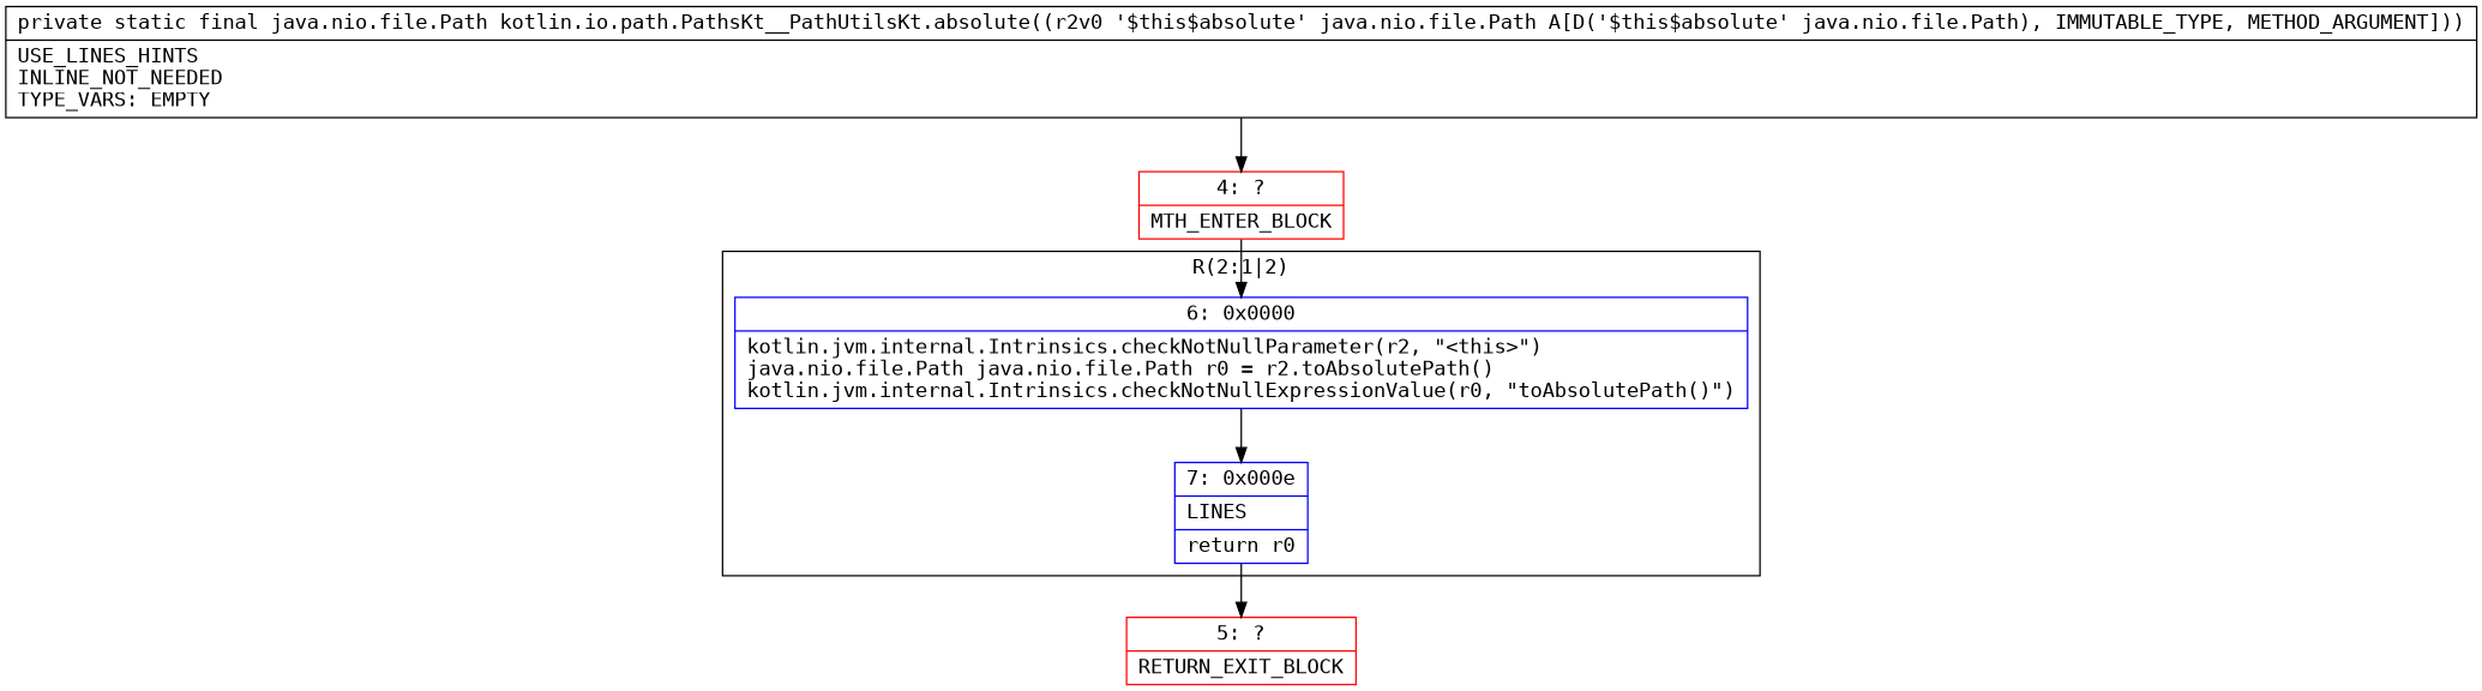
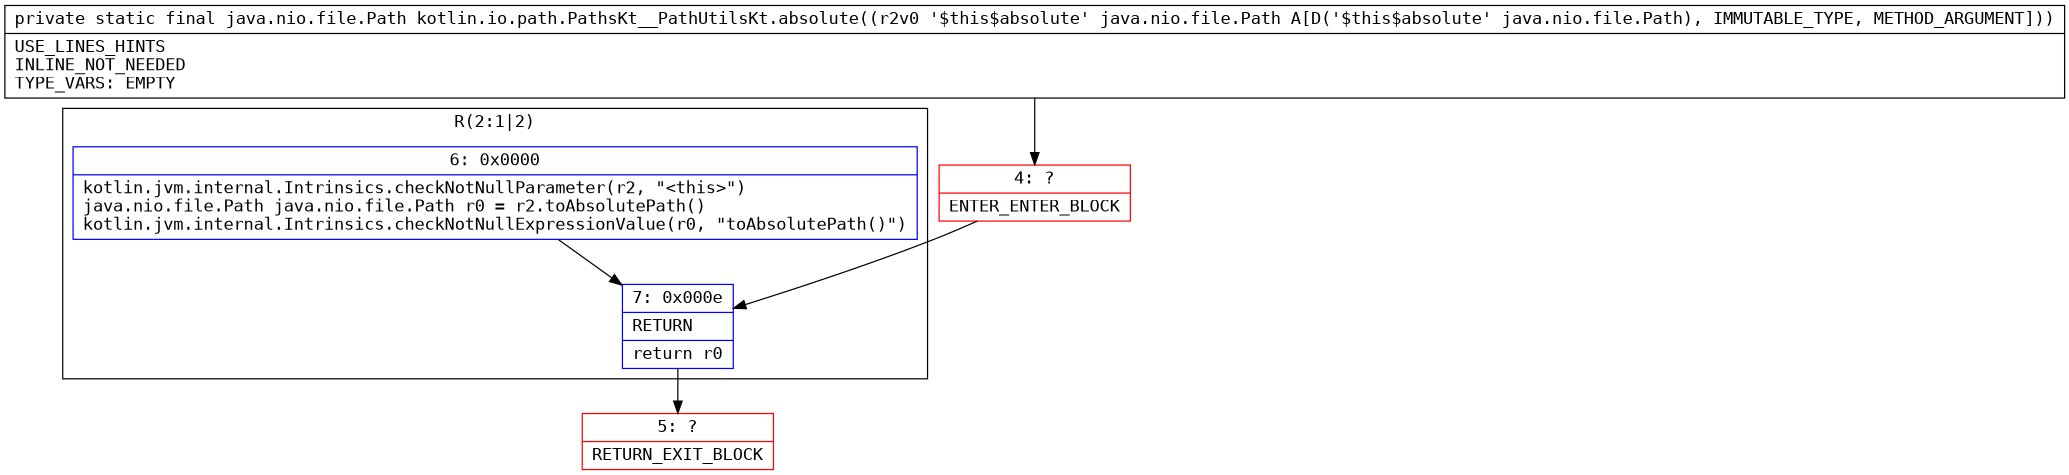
  digraph {
    fontname="DejaVu Sans Mono"
    node [color=blue fontname="DejaVu Sans Mono" shape=record]
    edge [fontname="DejaVu Sans Mono"]
    n1 [label="{6\:\ 0x0000|kotlin.jvm.internal.Intrinsics.checkNotNullParameter(r2, \"\<this\>\")\ljava.nio.file.Path java.nio.file.Path r0 = r2.toAbsolutePath()\lkotlin.jvm.internal.Intrinsics.checkNotNullExpressionValue(r0, \"toAbsolutePath()\")\l}"]
-   n2 [label="{7\:\ 0x000e|LINES\l|return r0\l}"]
+   n2 [label="{7\:\ 0x000e|RETURN\l|return r0\l}"]
    n3 [color=red label="{5\:\ ?|RETURN_EXIT_BLOCK\l}"]
-   n4 [color=red label="{4\:\ ?|MTH_ENTER_BLOCK\l}"]
+   n4 [color=red label="{4\:\ ?|ENTER_ENTER_BLOCK\l}"]
    n5 [label="{private static final java.nio.file.Path kotlin.io.path.PathsKt__PathUtilsKt.absolute((r2v0 '$this$absolute' java.nio.file.Path A[D('$this$absolute' java.nio.file.Path), IMMUTABLE_TYPE, METHOD_ARGUMENT]))  | USE_LINES_HINTS\lINLINE_NOT_NEEDED\lTYPE_VARS: EMPTY\l}" color=""]
    subgraph cluster_1 {
      label="R(2:1|2)"
      n1
      n2
    }
    n1 -> n2
    n2 -> n3
-   n4 -> n1
+   n4 -> n2
    n5 -> n4
  }
